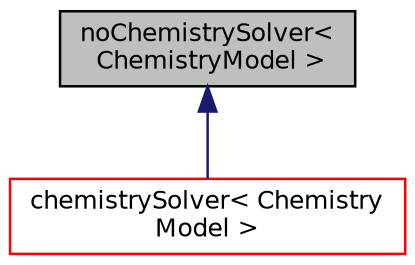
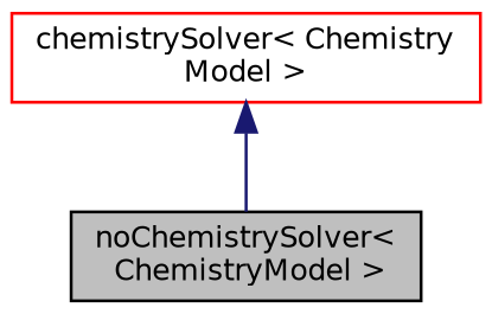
  digraph {
    node [fontname=Helvetica fontsize=10 shape=record]
    n1 [color=black fillcolor=grey75 fontcolor=black height=0.2 label="noChemistrySolver\<\l ChemistryModel \>" style=filled width=0.4]
    n2 [color=red height=0.2 label="chemistrySolver\< Chemistry\lModel \>" width=0.4]
-   n1 -> n2 [color=midnightblue dir=back fontname=Helvetica fontsize=10 labelfontname=Helvetica labelfontsize=10 style=solid]
+   n2 -> n1 [color=midnightblue dir=back fontname=Helvetica fontsize=10 labelfontname=Helvetica labelfontsize=10 style=solid]
  }
